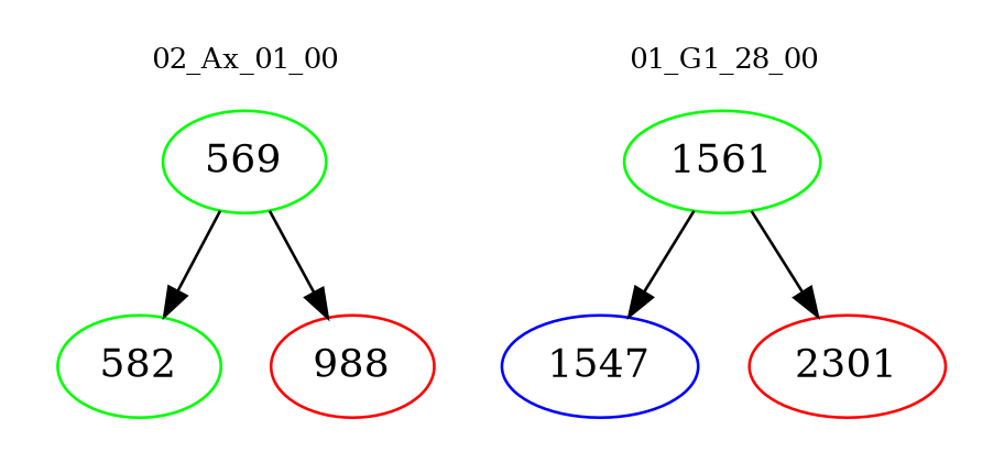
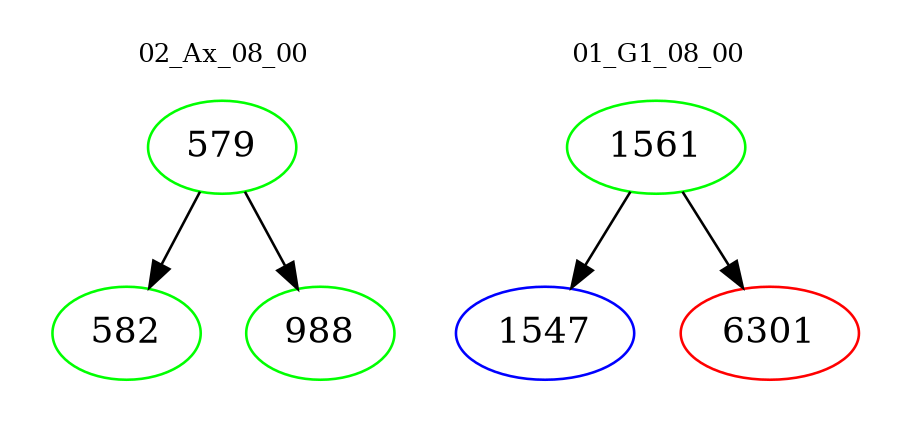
  digraph {
    node [color=green]
    edge [color=black]
-   n1 [label=569]
+   n1 [label=579]
    n2 [label=582]
-   n3 [color=red label=988]
+   n3 [label=988]
    n4 [label=1561]
    n5 [color=blue label=1547]
-   n6 [color=red label=2301]
+   n6 [color=red label=6301]
    subgraph cluster_1 {
      color=white
      fontsize=10
-     label="02_Ax_01_00"
+     label="02_Ax_08_00"
      n1
      n2
      n3
    }
    subgraph cluster_2 {
      color=white
      fontsize=10
-     label="01_G1_28_00"
+     label="01_G1_08_00"
      n4
      n5
      n6
    }
    n1 -> n2
    n1 -> n3
    n4 -> n5
    n4 -> n6
  }
